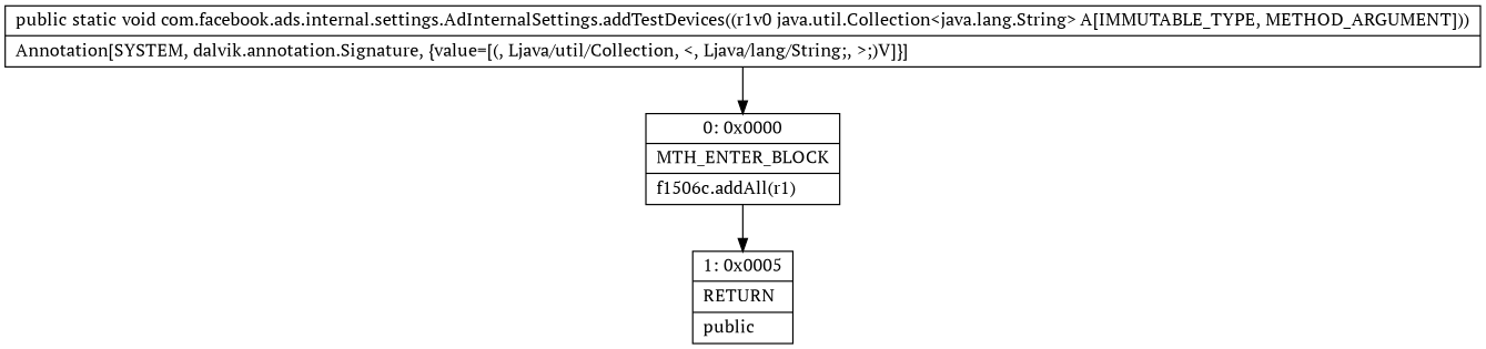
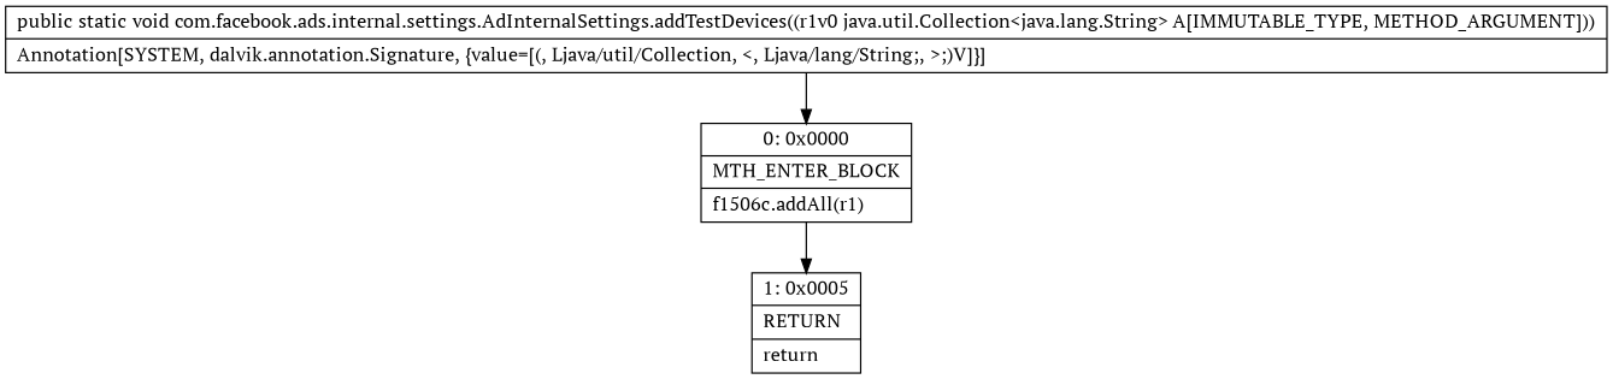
  digraph {
    fontname="PT Serif"
    node [shape=record fontname="PT Serif"]
    edge [fontname="PT Serif"]
    n1 [label="{0\:\ 0x0000|MTH_ENTER_BLOCK\l|f1506c.addAll(r1)\l}"]
-   n2 [label="{1\:\ 0x0005|RETURN\l|public\l}"]
+   n2 [label="{1\:\ 0x0005|RETURN\l|return\l}"]
    n3 [label="{public static void com.facebook.ads.internal.settings.AdInternalSettings.addTestDevices((r1v0 java.util.Collection\<java.lang.String\> A[IMMUTABLE_TYPE, METHOD_ARGUMENT]))  | Annotation[SYSTEM, dalvik.annotation.Signature, \{value=[(, Ljava\/util\/Collection, \<, Ljava\/lang\/String;, \>;)V]\}]\l}"]
    n1 -> n2
    n3 -> n1
  }
